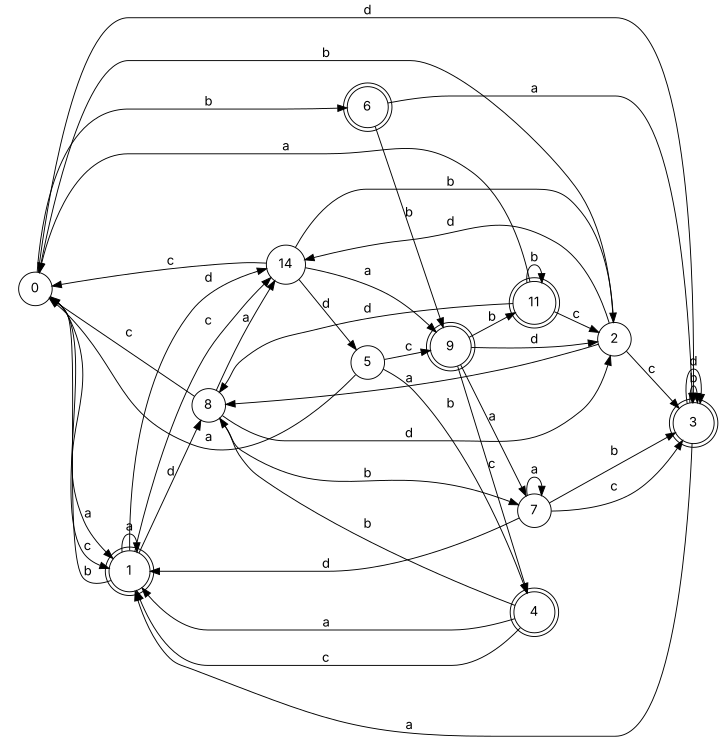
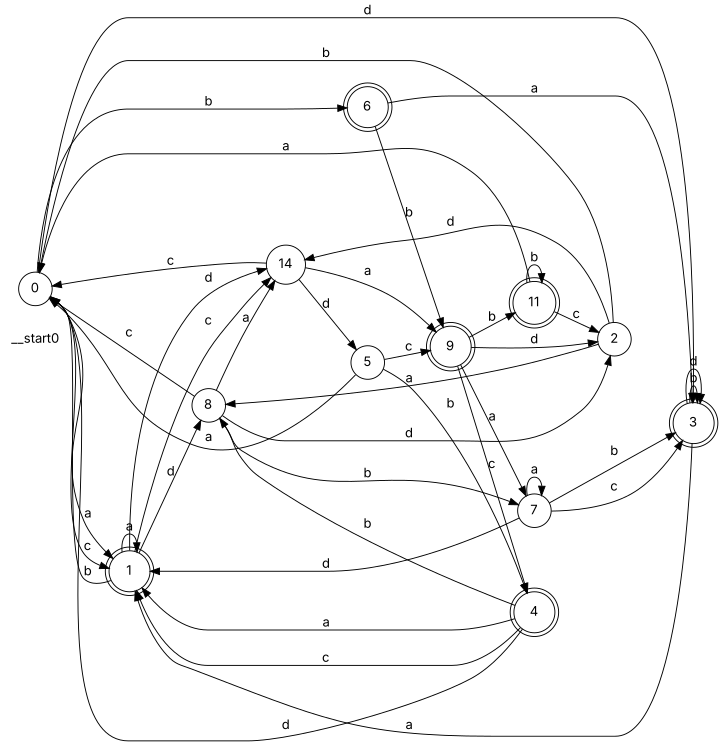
  digraph {
    fontname=Inter
    rankdir=LR
    node [fontname=Inter shape=circle color=black fillcolor=white style=filled]
    edge [fontname=Inter]
+   __start0 [shape=none color="" fillcolor="" style=""]
    n2 [label=0]
    n3 [label=1 shape=doublecircle style="rounded,filled"]
    n4 [label=3 shape=doublecircle style="rounded,filled"]
    n5 [label=6 shape=doublecircle style="rounded,filled"]
    n6 [label=14]
    n7 [label=8]
    n8 [label=9 shape=doublecircle style="rounded,filled"]
    n9 [label=2]
    n10 [label=5]
    n11 [label=7]
    n12 [label=4 shape=doublecircle style="rounded,filled"]
    n13 [label=11 shape=doublecircle style="rounded,filled"]
    n2 -> n3 [label=a]
    n2 -> n3 [label=c]
    n2 -> n4 [label=d]
    n2 -> n5 [label=b]
    n3 -> n2 [label=b]
    n3 -> n3 [label=a]
    n3 -> n6 [label=c]
    n3 -> n6 [label=d]
    n3 -> n7 [label=d]
    n4 -> n3 [label=a]
    n4 -> n4 [label=b]
    n4 -> n4 [label=d]
    n5 -> n4 [label=a]
    n5 -> n8 [label=b]
    n6 -> n2 [label=c]
    n6 -> n8 [label=a]
-   n6 -> n9 [label=b]
    n6 -> n10 [label=d]
    n7 -> n2 [label=c]
    n7 -> n6 [label=a]
    n7 -> n9 [label=d]
    n7 -> n11 [label=b]
    n8 -> n9 [label=d]
    n8 -> n11 [label=a]
    n8 -> n12 [label=c]
    n8 -> n13 [label=b]
    n9 -> n2 [label=b]
-   n9 -> n4 [label=c]
    n9 -> n6 [label=d]
    n9 -> n7 [label=a]
    n10 -> n2 [label=a]
    n10 -> n8 [label=c]
    n10 -> n12 [label=b]
    n11 -> n3 [label=d]
    n11 -> n4 [label=b]
    n11 -> n4 [label=c]
    n11 -> n11 [label=a]
+   n12 -> n2 [label=d]
    n12 -> n3 [label=a]
    n12 -> n3 [label=c]
    n12 -> n7 [label=b]
    n13 -> n2 [label=a]
-   n13 -> n7 [label=d]
    n13 -> n9 [label=c]
    n13 -> n13 [label=b]
  }
